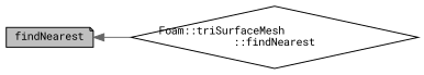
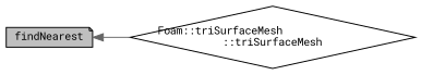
  digraph {
    rankdir=LR
    fontname="Roboto Mono"
    node [color=black fontname="Roboto Mono" fontsize=10]
    n1 [fillcolor=grey75 fontcolor=black height=0.2 label=findNearest shape=note style=filled width=0.4]
-   n2 [height=0.2 label="Foam::triSurfaceMesh\l::findNearest" shape=diamond width=0.4]
+   n2 [height=0.2 label="Foam::triSurfaceMesh\l::triSurfaceMesh" shape=diamond width=0.4]
    n1 -> n2 [color=gray40 dir=back fontname="Roboto Mono" fontsize=10 labelfontname=Helvetica labelfontsize=10 style=solid]
  }
